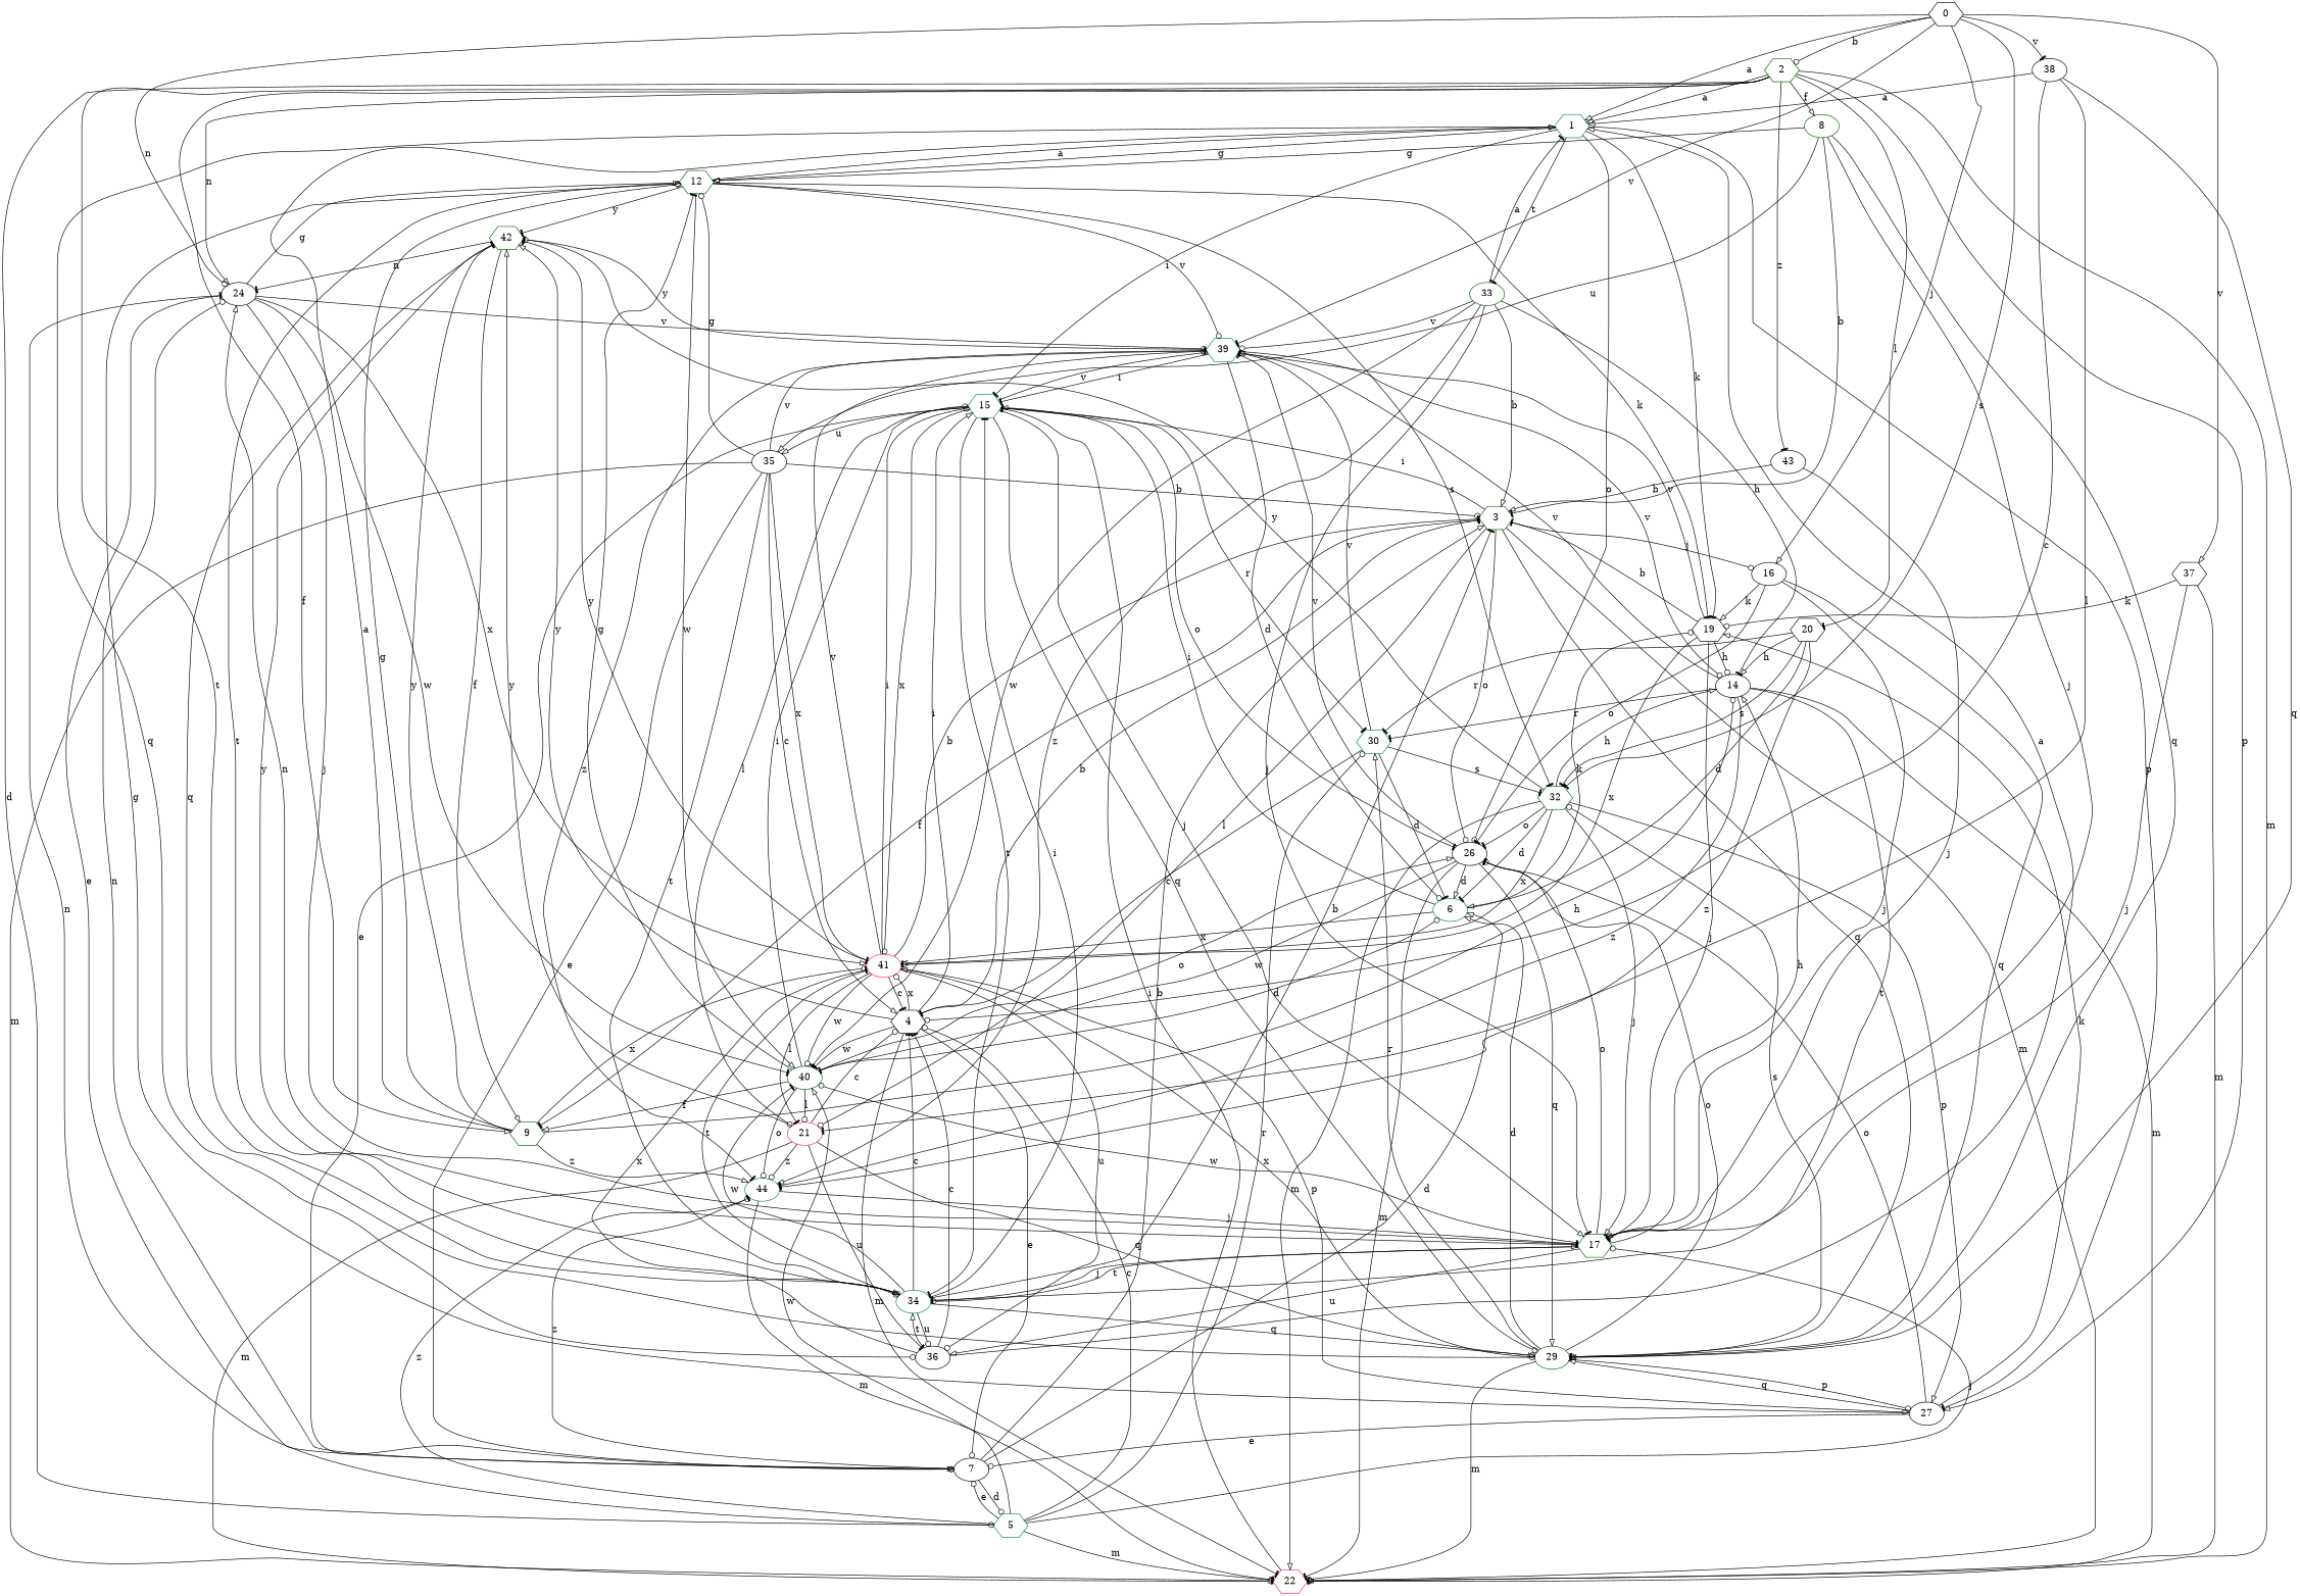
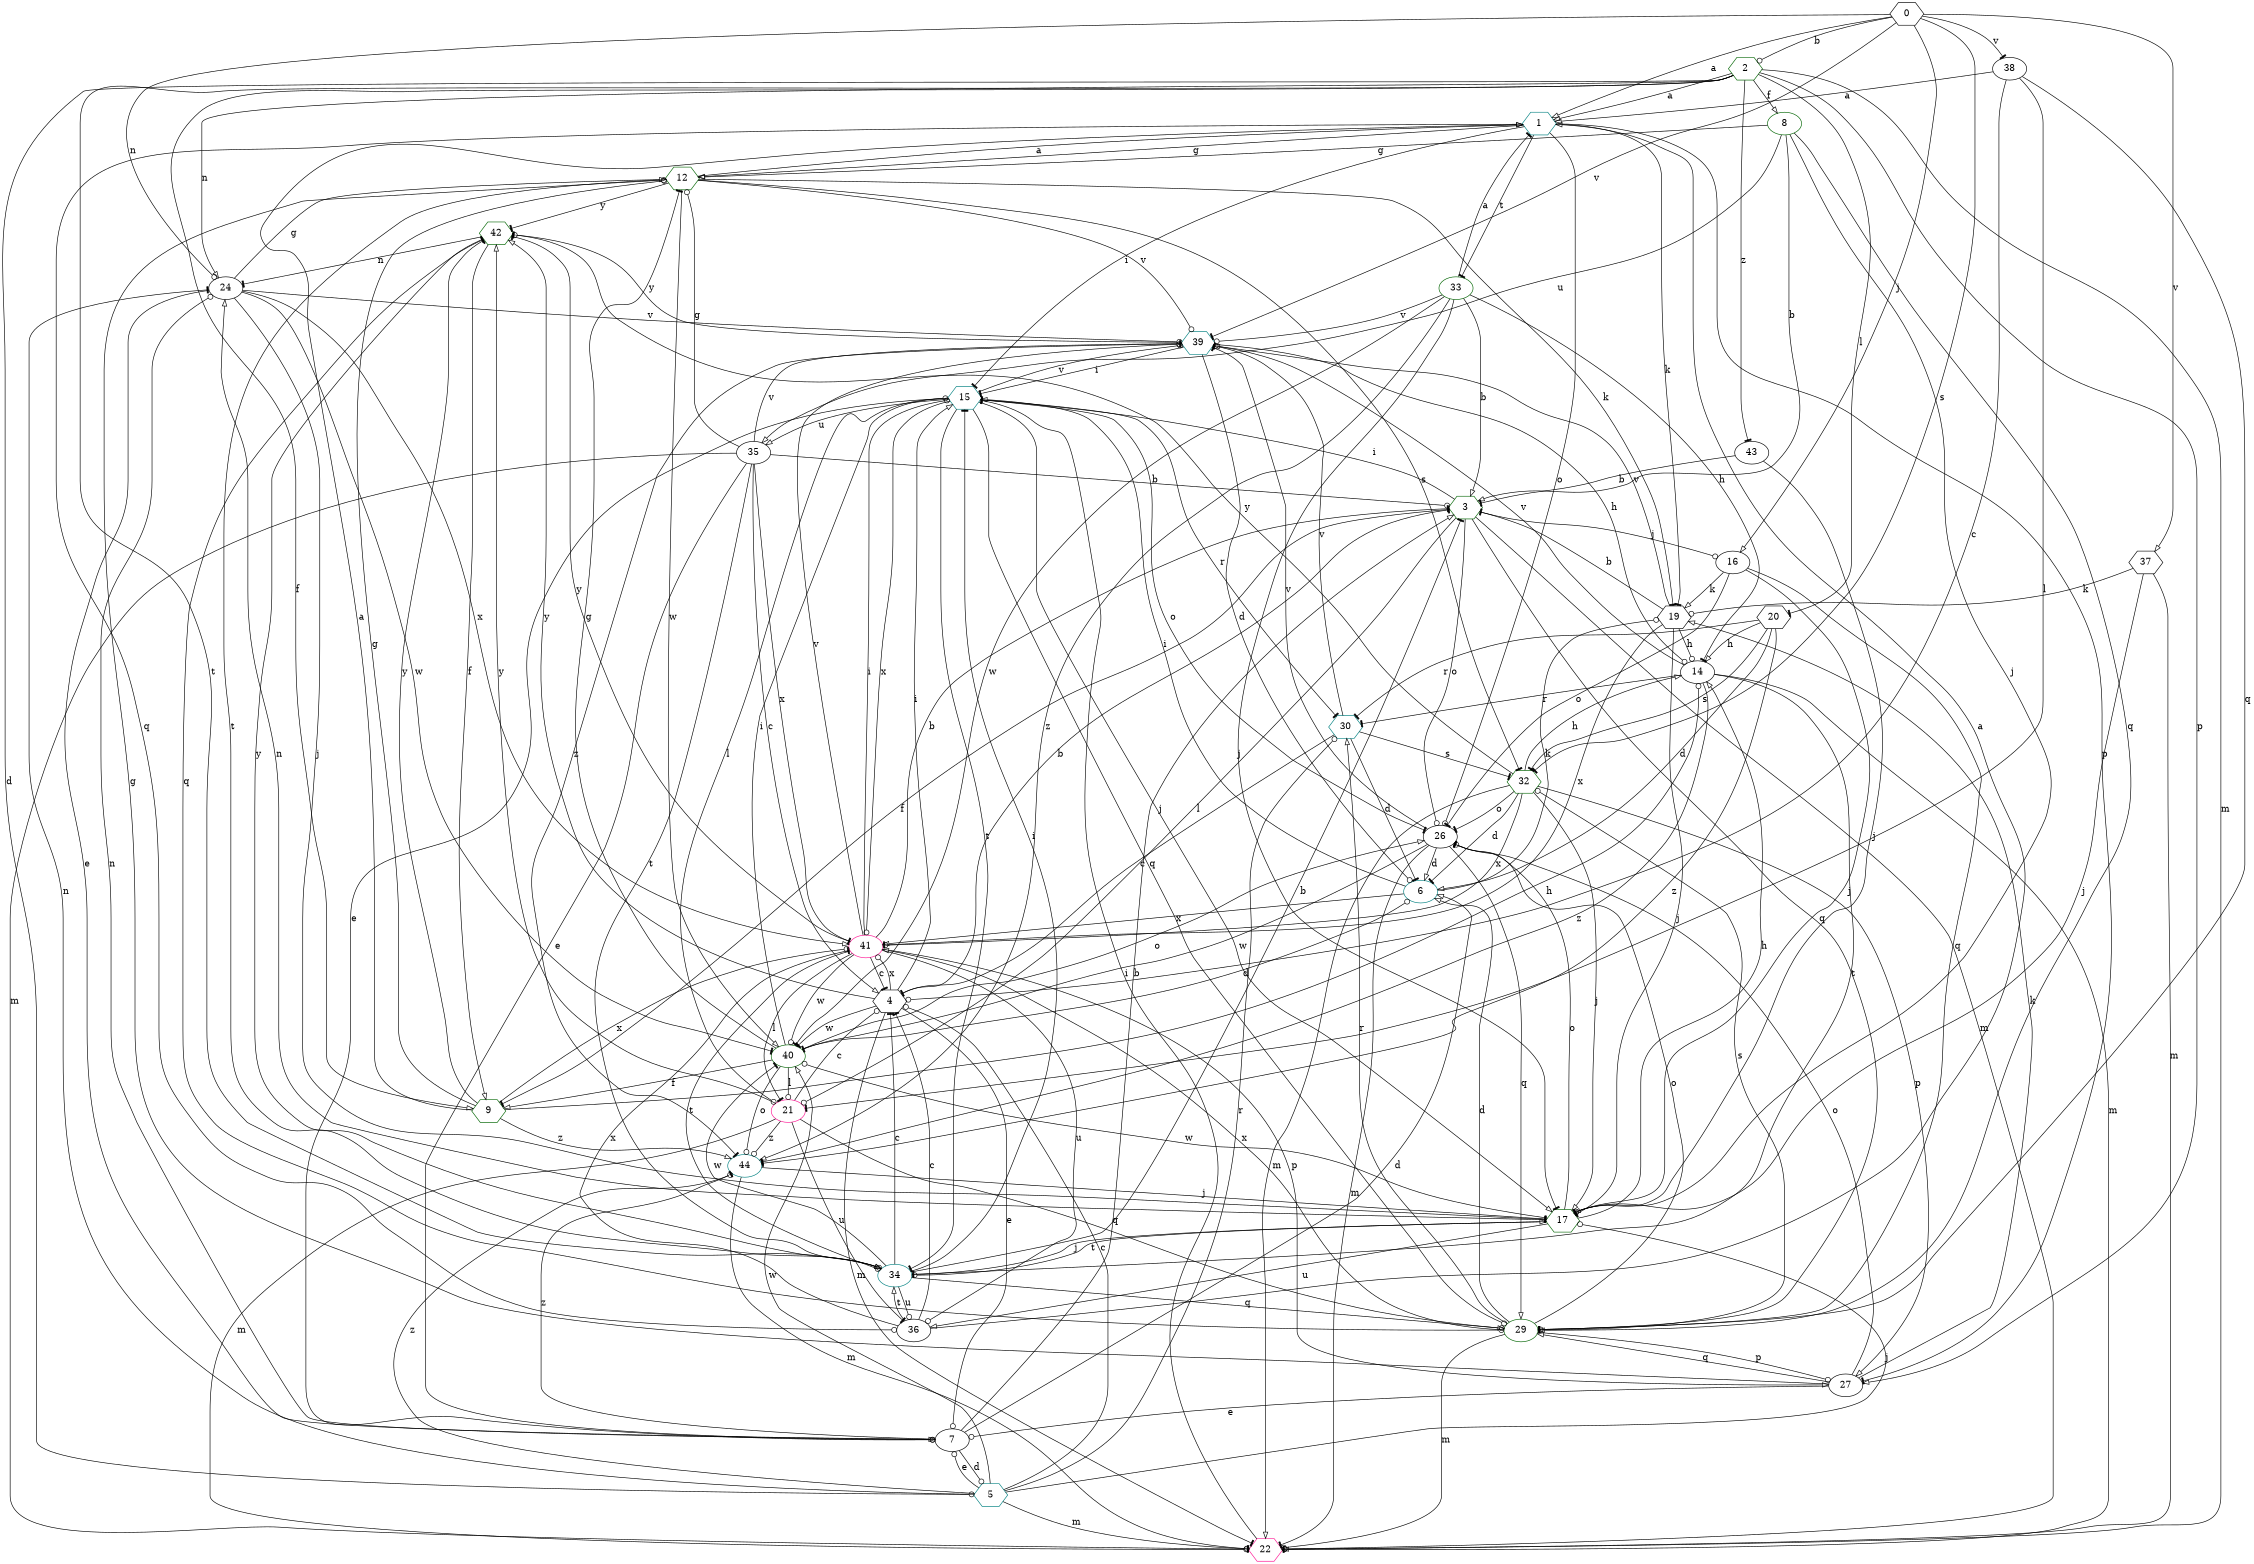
  strict digraph {
    node [color=black shape=ellipse]
    edge [arrowhead=tee]
    0 [shape=hexagon]
    1 [color=teal shape=hexagon]
    2 [color=darkgreen shape=hexagon]
    16
    24
    32 [color=darkgreen shape=hexagon]
    37 [shape=hexagon]
    38
    39 [color=teal shape=hexagon]
    12 [color=darkgreen shape=hexagon]
    15 [color=teal shape=hexagon]
    19 [shape=hexagon]
    26
    27
    33 [color=darkgreen]
    36
    5 [color=teal shape=hexagon]
    8 [color=darkgreen]
    9 [color=darkgreen shape=hexagon]
    20 [shape=hexagon]
    22 [color=deeppink shape=hexagon]
    34 [color=teal]
    43
    29 [color=darkgreen]
    17 [color=darkgreen shape=hexagon]
    7
    40 [color=darkgreen]
    41 [color=deeppink]
    42 [color=darkgreen shape=hexagon]
    6 [color=teal]
    14
    21 [color=deeppink]
    4 [shape=hexagon]
    44 [color=teal]
    30 [color=teal shape=hexagon]
    35
    3 [color=darkgreen shape=hexagon]
    0 -> 1 [arrowhead=onormal label=a]
    0 -> 2 [arrowhead=odot label=b]
    0 -> 16 [arrowhead=onormal label=j]
    0 -> 24 [arrowhead=odot label=n]
    0 -> 32 [label=s]
    0 -> 37 [arrowhead=onormal label=v]
    0 -> 38 [label=v]
    0 -> 39 [label=v]
    1 -> 12 [arrowhead=onormal label=g]
    1 -> 15 [label=i]
    1 -> 19 [label=k]
    1 -> 26 [arrowhead=odot label=o]
    1 -> 27 [label=p]
    1 -> 33 [label=t]
    1 -> 36 [arrowhead=odot label=q]
    2 -> 1 [arrowhead=onormal label=a]
    2 -> 24 [arrowhead=onormal label=n]
    2 -> 27 [arrowhead=onormal label=p]
    2 -> 5 [arrowhead=odot label=d]
    2 -> 8 [arrowhead=onormal label=f]
    2 -> 9 [arrowhead=onormal label=f]
    2 -> 20 [label=l]
    2 -> 22 [arrowhead=onormal label=m]
    2 -> 34 [arrowhead=onormal label=t]
    2 -> 43 [label=z]
    16 -> 19 [arrowhead=onormal label=k]
    16 -> 26 [label=o]
    16 -> 29 [label=q]
    16 -> 17 [arrowhead=odot label=j]
    24 -> 39 [arrowhead=odot label=v]
    24 -> 12 [arrowhead=onormal label=g]
    24 -> 17 [label=j]
    24 -> 7 [arrowhead=onormal label=e]
    24 -> 40 [label=w]
    24 -> 41 [arrowhead=onormal label=x]
    32 -> 26 [label=o]
    32 -> 27 [arrowhead=onormal label=p]
    32 -> 22 [arrowhead=onormal label=m]
    32 -> 17 [arrowhead=onormal label=j]
    32 -> 41 [arrowhead=odot label=x]
    32 -> 42 [arrowhead=odot label=y]
    32 -> 6 [label=d]
    32 -> 14 [arrowhead=onormal label=h]
    37 -> 19 [arrowhead=odot label=k]
    37 -> 22 [arrowhead=odot label=m]
    37 -> 17 [label=j]
    38 -> 1 [arrowhead=onormal label=a]
    38 -> 29 [label=q]
    38 -> 21 [label=l]
    38 -> 4 [arrowhead=odot label=c]
    39 -> 15 [label=i]
    39 -> 42 [label=y]
    39 -> 6 [arrowhead=odot label=d]
-   39 -> 14 [arrowhead=odot label=v]
+   39 -> 14 [arrowhead=odot label=h]
    39 -> 44 [label=z]
    12 -> 1 [arrowhead=onormal label=a]
    12 -> 32 [label=s]
    12 -> 39 [arrowhead=odot label=v]
    12 -> 19 [label=k]
    12 -> 34 [arrowhead=odot label=t]
    12 -> 40 [arrowhead=onormal label=w]
    12 -> 42 [label=y]
    15 -> 39 [arrowhead=odot label=v]
    15 -> 26 [label=o]
    15 -> 34 [label=t]
    15 -> 29 [arrowhead=odot label=q]
    15 -> 17 [arrowhead=onormal label=j]
    15 -> 7 [arrowhead=odot label=e]
    15 -> 41 [arrowhead=odot label=x]
    15 -> 21 [arrowhead=odot label=l]
    15 -> 30 [label=r]
    15 -> 35 [arrowhead=onormal label=u]
    19 -> 39 [arrowhead=odot label=v]
    19 -> 17 [label=j]
    19 -> 41 [label=x]
    19 -> 14 [arrowhead=odot label=h]
    19 -> 3 [label=b]
    26 -> 39 [label=v]
    26 -> 22 [label=m]
    26 -> 29 [arrowhead=onormal label=q]
    26 -> 40 [label=w]
    26 -> 6 [arrowhead=onormal label=d]
    27 -> 12 [arrowhead=odot label=g]
    27 -> 19 [arrowhead=onormal label=k]
    27 -> 26 [label=o]
    27 -> 29 [arrowhead=onormal label=q]
    27 -> 7 [arrowhead=odot label=e]
    33 -> 1 [label=a]
    33 -> 39 [arrowhead=odot label=v]
    33 -> 17 [label=j]
    33 -> 40 [label=w]
    33 -> 14 [label=h]
    33 -> 44 [arrowhead=onormal label=z]
    33 -> 3 [arrowhead=onormal label=b]
    36 -> 1 [arrowhead=onormal label=a]
    36 -> 34 [arrowhead=onormal label=t]
    36 -> 41 [label=x]
    36 -> 4 [label=c]
    5 -> 24 [label=n]
    5 -> 22 [label=m]
    5 -> 17 [arrowhead=odot label=j]
    5 -> 7 [arrowhead=odot label=e]
    5 -> 40 [arrowhead=onormal label=w]
    5 -> 4 [arrowhead=odot label=c]
    5 -> 44 [arrowhead=odot label=z]
    5 -> 30 [arrowhead=odot label=r]
    8 -> 12 [arrowhead=onormal label=g]
    8 -> 29 [arrowhead=onormal label=q]
    8 -> 17 [label=j]
    8 -> 35 [arrowhead=onormal label=u]
    8 -> 3 [arrowhead=onormal label=b]
    9 -> 1 [arrowhead=onormal label=a]
    9 -> 12 [arrowhead=odot label=g]
    9 -> 41 [arrowhead=odot label=x]
    9 -> 42 [label=y]
    9 -> 14 [arrowhead=odot label=h]
    9 -> 44 [arrowhead=onormal label=z]
    20 -> 32 [label=s]
    20 -> 6 [arrowhead=onormal label=d]
    20 -> 14 [arrowhead=onormal label=h]
    20 -> 44 [label=z]
    20 -> 30 [label=r]
    22 -> 15 [label=i]
    34 -> 15 [label=i]
    34 -> 36 [arrowhead=odot label=u]
    34 -> 29 [arrowhead=odot label=q]
    34 -> 17 [arrowhead=onormal label=j]
    34 -> 40 [label=w]
    34 -> 42 [label=y]
    34 -> 4 [label=c]
    34 -> 3 [label=b]
    43 -> 17 [arrowhead=onormal label=j]
    43 -> 3 [label=b]
    29 -> 32 [arrowhead=odot label=s]
    29 -> 26 [arrowhead=odot label=o]
    29 -> 27 [arrowhead=odot label=p]
    29 -> 22 [arrowhead=odot label=m]
    29 -> 41 [arrowhead=onormal label=x]
    29 -> 6 [arrowhead=onormal label=d]
    29 -> 30 [arrowhead=onormal label=r]
    17 -> 24 [arrowhead=onormal label=n]
    17 -> 26 [label=o]
    17 -> 36 [arrowhead=onormal label=u]
    17 -> 34 [arrowhead=odot label=t]
    17 -> 40 [arrowhead=odot label=w]
    17 -> 14 [arrowhead=onormal label=h]
    7 -> 24 [arrowhead=odot label=n]
    7 -> 5 [arrowhead=odot label=d]
    7 -> 6 [arrowhead=onormal label=d]
    7 -> 44 [label=z]
    7 -> 3 [arrowhead=onormal label=b]
    40 -> 12 [label=g]
    40 -> 15 [arrowhead=odot label=i]
    40 -> 26 [arrowhead=onormal label=o]
    40 -> 9 [arrowhead=onormal label=f]
    40 -> 6 [arrowhead=odot label=d]
    40 -> 21 [arrowhead=odot label=l]
    40 -> 44 [arrowhead=odot label=o]
    41 -> 39 [arrowhead=odot label=v]
    41 -> 15 [arrowhead=odot label=i]
    41 -> 27 [arrowhead=onormal label=p]
    41 -> 36 [arrowhead=odot label=u]
    41 -> 34 [arrowhead=odot label=t]
    41 -> 40 [arrowhead=odot label=w]
    41 -> 42 [label=y]
    41 -> 21 [label=l]
    41 -> 4 [label=c]
    41 -> 3 [label=b]
    42 -> 24 [label=n]
    42 -> 9 [arrowhead=onormal label=f]
    42 -> 29 [arrowhead=odot label=q]
    6 -> 15 [arrowhead=onormal label=i]
    6 -> 19 [arrowhead=odot label=k]
    6 -> 41 [arrowhead=onormal label=x]
    14 -> 39 [arrowhead=onormal label=v]
    14 -> 22 [label=m]
    14 -> 34 [label=t]
    14 -> 44 [label=z]
    14 -> 30 [label=r]
    21 -> 36 [label=u]
    21 -> 22 [arrowhead=odot label=m]
    21 -> 29 [arrowhead=onormal label=q]
    21 -> 42 [arrowhead=onormal label=y]
    21 -> 4 [arrowhead=odot label=c]
    21 -> 44 [arrowhead=odot label=z]
    4 -> 15 [arrowhead=onormal label=i]
    4 -> 22 [label=m]
    4 -> 7 [arrowhead=odot label=e]
    4 -> 40 [label=w]
    4 -> 41 [arrowhead=odot label=x]
    4 -> 42 [arrowhead=onormal label=y]
    4 -> 3 [label=b]
    44 -> 22 [arrowhead=odot label=m]
    44 -> 17 [label=j]
    30 -> 32 [label=s]
    30 -> 39 [label=v]
    30 -> 6 [label=d]
    30 -> 4 [label=c]
    35 -> 39 [label=v]
    35 -> 12 [arrowhead=odot label=g]
    35 -> 22 [label=m]
    35 -> 34 [arrowhead=onormal label=t]
    35 -> 7 [arrowhead=odot label=e]
    35 -> 41 [label=x]
    35 -> 4 [arrowhead=onormal label=c]
    35 -> 3 [arrowhead=odot label=b]
    3 -> 16 [arrowhead=odot label=j]
    3 -> 15 [label=i]
    3 -> 26 [arrowhead=odot label=o]
    3 -> 9 [label=f]
    3 -> 22 [arrowhead=odot label=m]
    3 -> 29 [arrowhead=odot label=q]
    3 -> 21 [arrowhead=odot label=l]
  }
